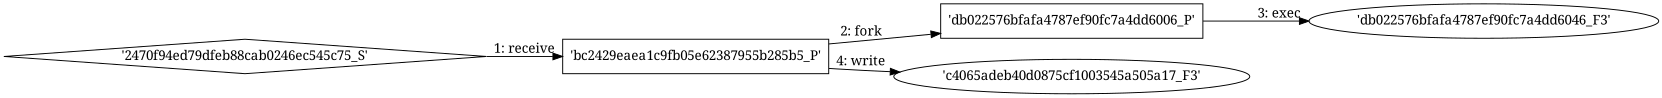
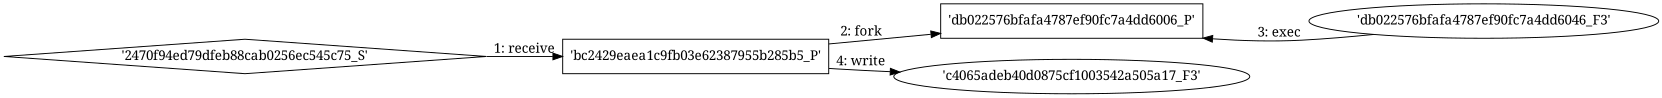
  digraph {
    engine=neato
    fixedsize=false
    fontname="Noto Serif"
    fontsize=10
    nodesep=0.3
    rankdir=LR
    ranksep=0
    splines=true
    node [fontname="Noto Serif" node_type=Process shape=box]
    edge [fontname="Noto Serif"]
-   "'bc2429eaea1c9fb03e62387955b285b5_P'" [label="'bc2429eaea1c9fb05e62387955b285b5_P'"]
+   "'bc2429eaea1c9fb03e62387955b285b5_P'"
    "'db022576bfafa4787ef90fc7a4dd6006_P'"
-   "'c4065adeb40d0875cf1003542a505a17_F3'" [node_type=file shape=ellipse label="'c4065adeb40d0875cf1003545a505a17_F3'"]
+   "'c4065adeb40d0875cf1003542a505a17_F3'" [node_type=file shape=ellipse]
    n4 [label="'db022576bfafa4787ef90fc7a4dd6046_F3'" node_type=File shape=ellipse]
-   "'2470f94ed79dfeb88cab0256ec545c75_S'" [node_type=Socket shape=diamond label="'2470f94ed79dfeb88cab0246ec545c75_S'"]
+   "'2470f94ed79dfeb88cab0256ec545c75_S'" [node_type=Socket shape=diamond]
    "'bc2429eaea1c9fb03e62387955b285b5_P'" -> "'db022576bfafa4787ef90fc7a4dd6006_P'" [label="2: fork"]
    "'bc2429eaea1c9fb03e62387955b285b5_P'" -> "'c4065adeb40d0875cf1003542a505a17_F3'" [label="4: write"]
-   "'db022576bfafa4787ef90fc7a4dd6006_P'" -> n4 [label="3: exec"]
+   n4 -> "'db022576bfafa4787ef90fc7a4dd6006_P'" [label="3: exec"]
    "'2470f94ed79dfeb88cab0256ec545c75_S'" -> "'bc2429eaea1c9fb03e62387955b285b5_P'" [label="1: receive"]
  }
